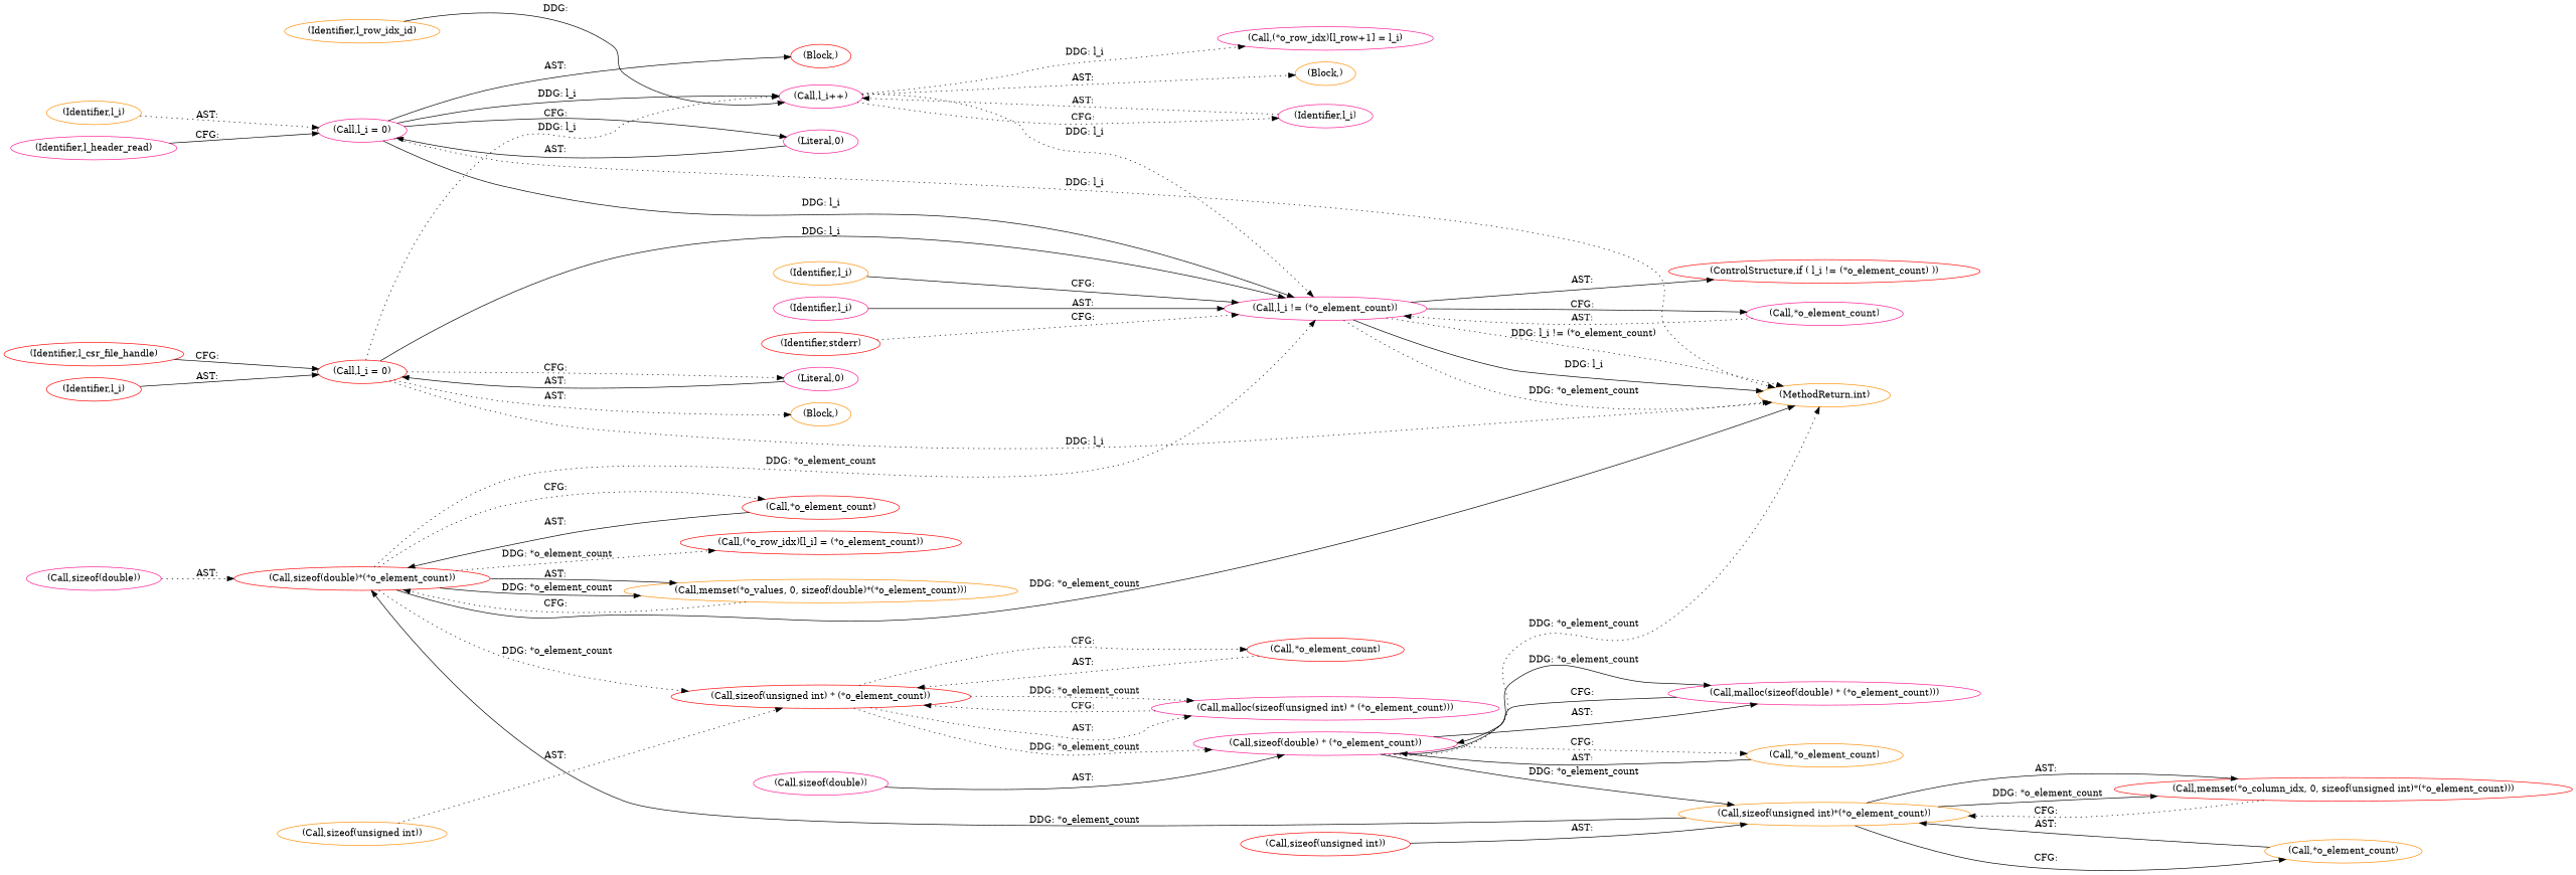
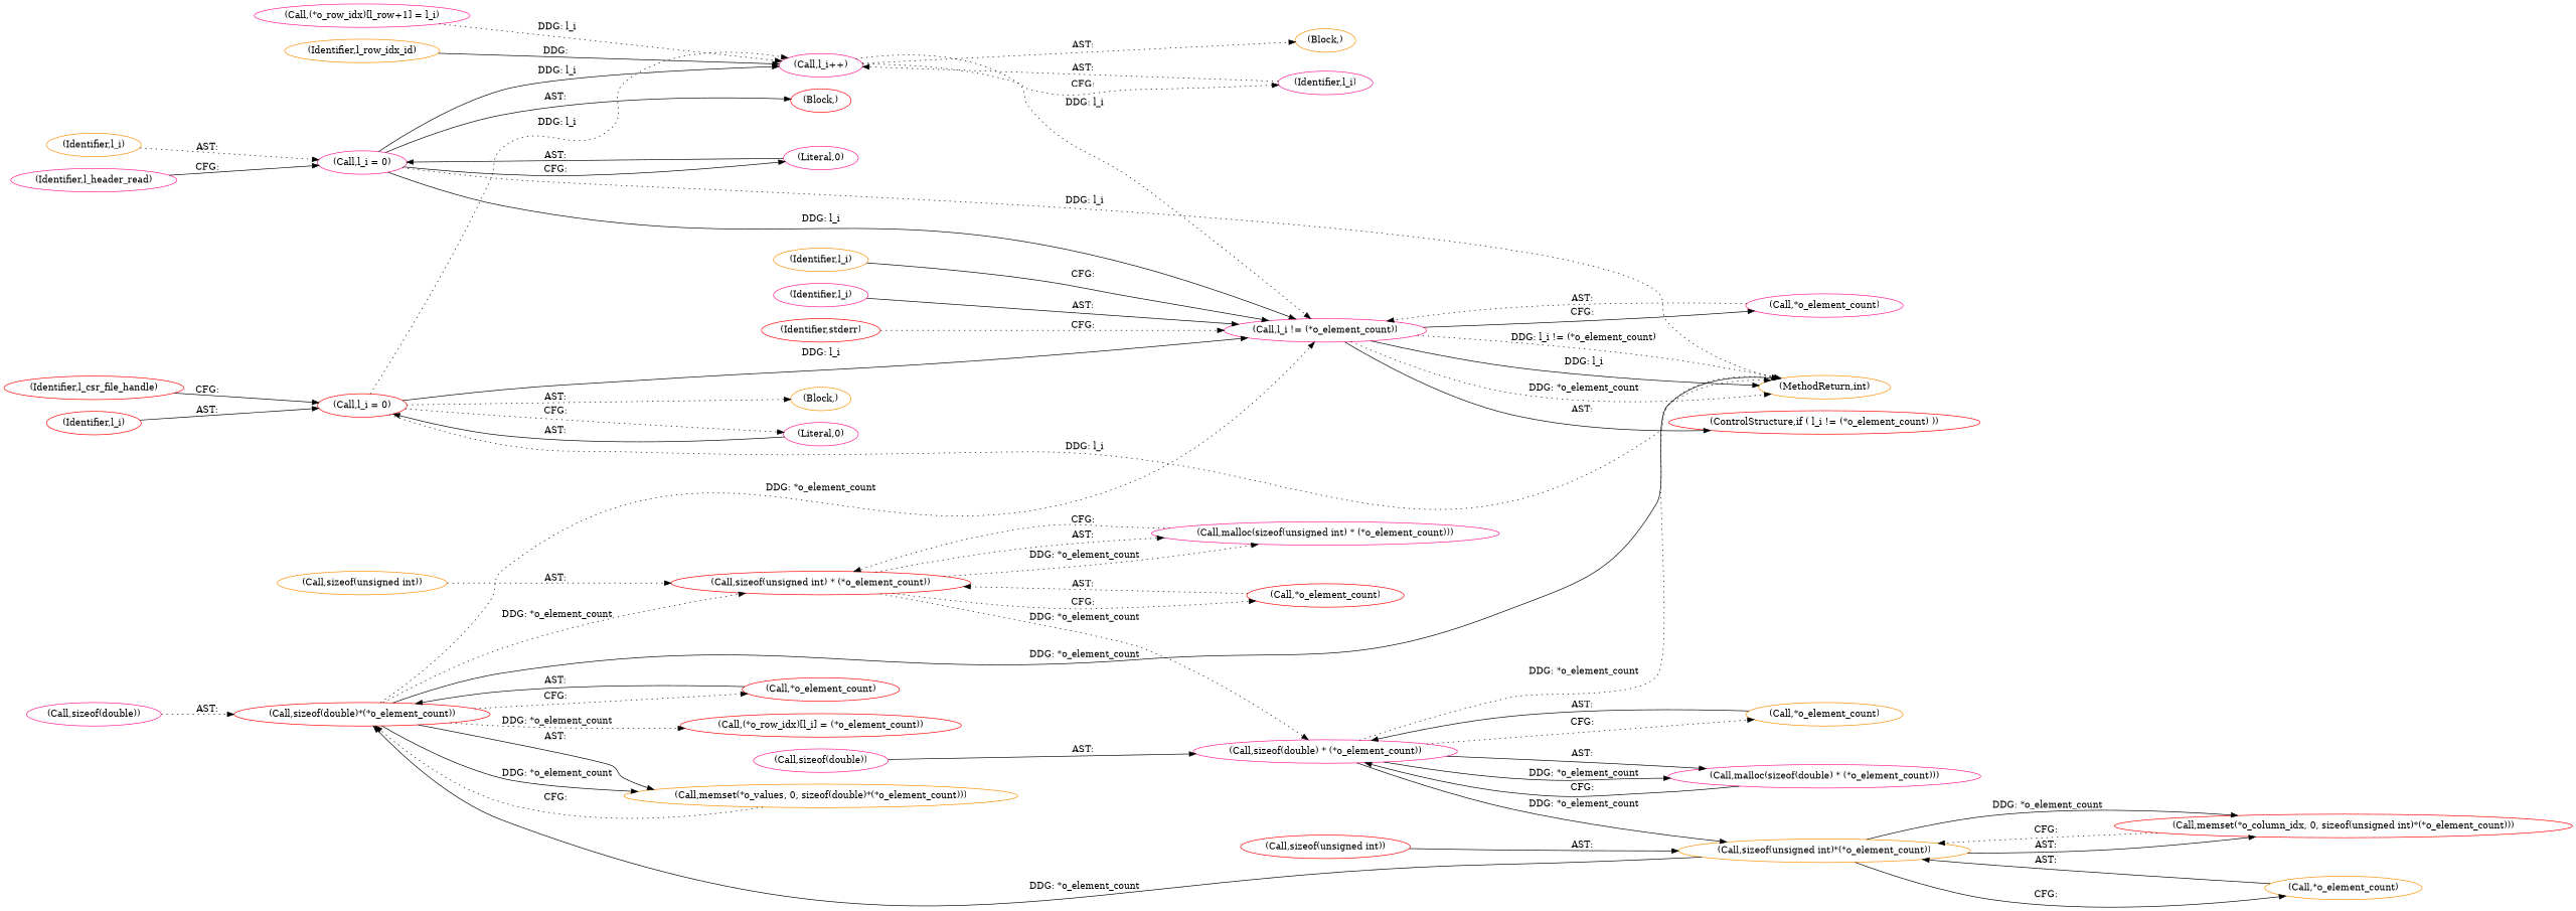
  digraph {
    rankdir=LR
    node [color=deeppink]
    edge [style=solid]
    n1 [label="(Call,l_i != (*o_element_count))"]
    n2 [label="(Call,*o_element_count)"]
    n3 [color=darkorange label="(MethodReturn,int)"]
    n4 [color=red label="(ControlStructure,if ( l_i != (*o_element_count) ))"]
    n5 [label="(Call,l_i = 0)"]
    n6 [label="(Call,l_i++)"]
    n7 [label="(Literal,0)"]
    n8 [color=red label="(Block,)"]
    n9 [label="(Identifier,l_i)"]
    n10 [color=darkorange label="(Block,)"]
    n11 [label="(Call,(*o_row_idx)[l_row+1] = l_i)"]
    n12 [color=red label="(Call,l_i = 0)"]
    n13 [color=darkorange label="(Block,)"]
    n14 [label="(Literal,0)"]
    n15 [color=red label="(Call,sizeof(double)*(*o_element_count))"]
    n16 [color=red label="(Call,sizeof(unsigned int) * (*o_element_count))"]
    n17 [color=red label="(Call,*o_element_count)"]
    n18 [color=red label="(Call,(*o_row_idx)[l_i] = (*o_element_count))"]
    n19 [color=darkorange label="(Call,memset(*o_values, 0, sizeof(double)*(*o_element_count)))"]
    n20 [label="(Call,sizeof(double) * (*o_element_count))"]
    n21 [color=red label="(Call,*o_element_count)"]
    n22 [label="(Call,malloc(sizeof(unsigned int) * (*o_element_count)))"]
    n23 [color=darkorange label="(Call,sizeof(unsigned int)*(*o_element_count))"]
    n24 [color=red label="(Call,memset(*o_column_idx, 0, sizeof(unsigned int)*(*o_element_count)))"]
    n25 [color=darkorange label="(Call,*o_element_count)"]
    n26 [label="(Call,malloc(sizeof(double) * (*o_element_count)))"]
    n27 [color=darkorange label="(Call,*o_element_count)"]
    n28 [color=darkorange label="(Identifier,l_i)"]
    n29 [label="(Identifier,l_i)"]
    n30 [color=red label="(Call,sizeof(unsigned int))"]
    n31 [label="(Call,sizeof(double))"]
    n32 [color=darkorange label="(Call,sizeof(unsigned int))"]
    n33 [color=red label="(Identifier,stderr)"]
    n34 [color=red label="(Identifier,l_i)"]
    n35 [label="(Call,sizeof(double))"]
    n36 [color=darkorange label="(Identifier,l_row_idx_id)"]
    n37 [label="(Identifier,l_header_read)"]
    n38 [color=red label="(Identifier,l_csr_file_handle)"]
    n39 [color=darkorange label="(Identifier,l_i)"]
    n1 -> n2 [label="CFG: "]
    n1 -> n3 [label="DDG: l_i"]
    n1 -> n3 [label="DDG: *o_element_count" style=dotted]
    n1 -> n3 [label="DDG: l_i != (*o_element_count)" style=dotted]
    n1 -> n4 [label="AST: "]
    n2 -> n1 [label="AST: " style=dotted]
    n5 -> n1 [label="DDG: l_i"]
    n5 -> n3 [label="DDG: l_i" style=dotted]
    n5 -> n6 [label="DDG: l_i"]
    n5 -> n7 [label="CFG: "]
    n5 -> n8 [label="AST: "]
    n6 -> n1 [label="DDG: l_i" style=dotted]
    n6 -> n9 [label="CFG: " style=dotted]
    n6 -> n10 [label="AST: " style=dotted]
-   n6 -> n11 [label="DDG: l_i" style=dotted]
+   n11 -> n6 [label="DDG: l_i" style=dotted]
    n7 -> n5 [label="AST: "]
    n9 -> n6 [label="AST: " style=dotted]
    n12 -> n1 [label="DDG: l_i"]
    n12 -> n3 [label="DDG: l_i" style=dotted]
    n12 -> n6 [label="DDG: l_i" style=dotted]
    n12 -> n13 [label="AST: " style=dotted]
    n12 -> n14 [label="CFG: " style=dotted]
    n14 -> n12 [label="AST: "]
    n15 -> n1 [label="DDG: *o_element_count" style=dotted]
    n15 -> n3 [label="DDG: *o_element_count"]
    n15 -> n16 [label="DDG: *o_element_count" style=dotted]
    n15 -> n17 [label="CFG: " style=dotted]
    n15 -> n18 [label="DDG: *o_element_count" style=dotted]
    n15 -> n19 [label="AST: "]
    n15 -> n19 [label="DDG: *o_element_count"]
    n16 -> n20 [label="DDG: *o_element_count" style=dotted]
    n16 -> n21 [label="CFG: " style=dotted]
    n16 -> n22 [label="AST: " style=dotted]
    n16 -> n22 [label="DDG: *o_element_count" style=dotted]
    n17 -> n15 [label="AST: "]
    n19 -> n15 [label="CFG: " style=dotted]
    n20 -> n3 [label="DDG: *o_element_count" style=dotted]
    n20 -> n23 [label="DDG: *o_element_count"]
    n20 -> n26 [label="AST: "]
    n20 -> n26 [label="DDG: *o_element_count"]
    n20 -> n27 [label="CFG: " style=dotted]
    n21 -> n16 [label="AST: " style=dotted]
    n22 -> n16 [label="CFG: " style=dotted]
    n23 -> n15 [label="DDG: *o_element_count"]
    n23 -> n24 [label="AST: "]
    n23 -> n24 [label="DDG: *o_element_count"]
    n23 -> n25 [label="CFG: "]
    n24 -> n23 [label="CFG: " style=dotted]
    n25 -> n23 [label="AST: "]
    n26 -> n20 [label="CFG: "]
    n27 -> n20 [label="AST: "]
    n28 -> n1 [label="CFG: "]
    n29 -> n1 [label="AST: "]
    n30 -> n23 [label="AST: "]
    n31 -> n15 [label="AST: " style=dotted]
    n32 -> n16 [label="AST: " style=dotted]
    n33 -> n1 [label="CFG: " style=dotted]
    n34 -> n12 [label="AST: "]
    n35 -> n20 [label="AST: "]
    n36 -> n6 [label="DDG: "]
    n37 -> n5 [label="CFG: "]
    n38 -> n12 [label="CFG: "]
    n39 -> n5 [label="AST: " style=dotted]
  }
